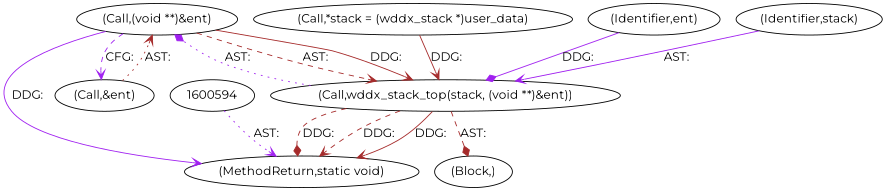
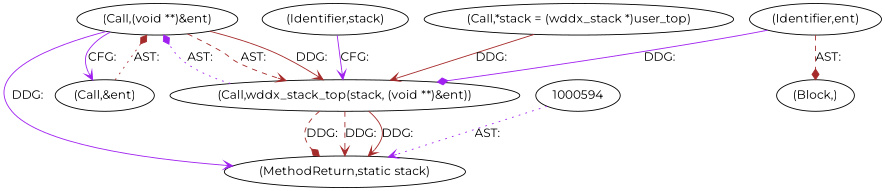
  digraph {
    fontname=Montserrat
    node [fontname=Montserrat]
    edge [arrowhead=vee color=brown fontname=Montserrat style=solid]
    n1 [label="(Call,(void **)&ent)"]
    n2 [label="(Call,wddx_stack_top(stack, (void **)&ent))"]
    n3 [label="(Call,&ent)"]
-   n4 [label="(MethodReturn,static void)"]
+   n4 [label="(MethodReturn,static stack)"]
    n5 [label="(Block,)"]
-   n6 [label="(Call,*stack = (wddx_stack *)user_data)"]
+   n6 [label="(Call,*stack = (wddx_stack *)user_top)"]
    n7 [label="(Identifier,ent)"]
    n8 [label="(Identifier,stack)"]
-   1000594 [label=1600594]
+   1000594
    n1 -> n2 [label="AST: " style=dashed]
    n1 -> n2 [label="DDG: "]
-   n1 -> n3 [color=purple label="CFG: " style=dashed]
+   n1 -> n3 [color=purple label="CFG: "]
    n1 -> n4 [color=purple label="DDG: "]
    n2 -> n1 [arrowhead=diamond color=purple label="AST: " style=dotted]
    n2 -> n4 [label="DDG: " style=dashed]
    n2 -> n4 [label="DDG: "]
    n2 -> n4 [arrowhead=diamond label="DDG: " style=dashed]
-   n2 -> n5 [arrowhead=diamond label="AST: " style=dashed]
-   n3 -> n1 [label="AST: " style=dotted]
+   n7 -> n5 [arrowhead=diamond label="AST: " style=dashed]
+   n3 -> n1 [arrowhead=diamond label="AST: " style=dotted]
    n6 -> n2 [label="DDG: "]
    n7 -> n2 [arrowhead=diamond color=purple label="DDG: "]
-   n8 -> n2 [color=purple label="AST: "]
+   n8 -> n2 [color=purple label="CFG: "]
    1000594 -> n4 [color=purple label="AST: " style=dotted]
  }
